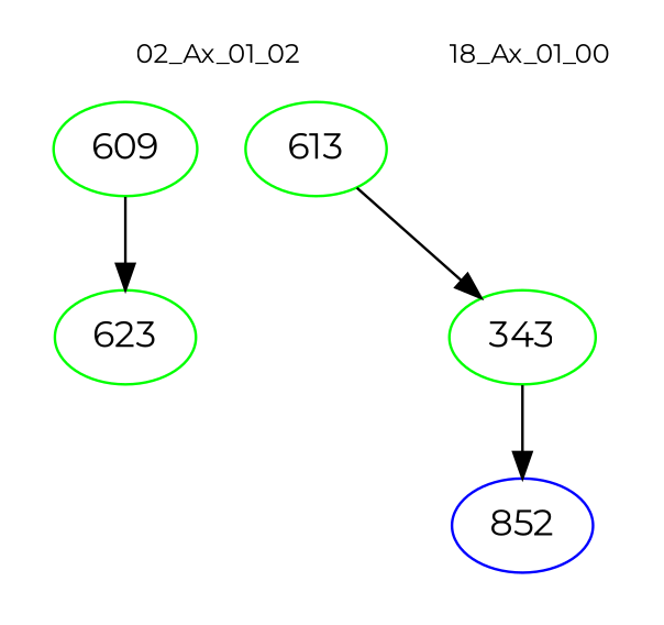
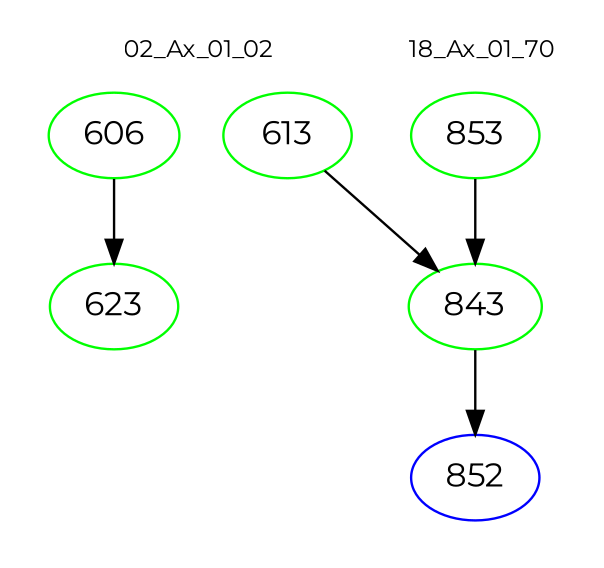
  digraph {
    fontname=Montserrat
    node [color=green fontname=Montserrat]
    edge [color=black fontname=Montserrat]
    n1 [label=613]
-   n2 [label=609]
+   n2 [label=606]
    n3 [label=623]
-   n5 [label=343]
+   n4 [label=853]
+   n5 [label=843]
    n6 [color=blue label=852]
    subgraph cluster_1 {
      color=white
      fontsize=10
      label="02_Ax_01_02"
      n1
      n2
      n3
    }
    subgraph cluster_2 {
      color=white
      fontsize=10
-     label="18_Ax_01_00"
+     label="18_Ax_01_70"
+     n4
      n5
      n6
    }
    n1 -> n5
    n2 -> n3
+   n4 -> n5
    n5 -> n6
  }
